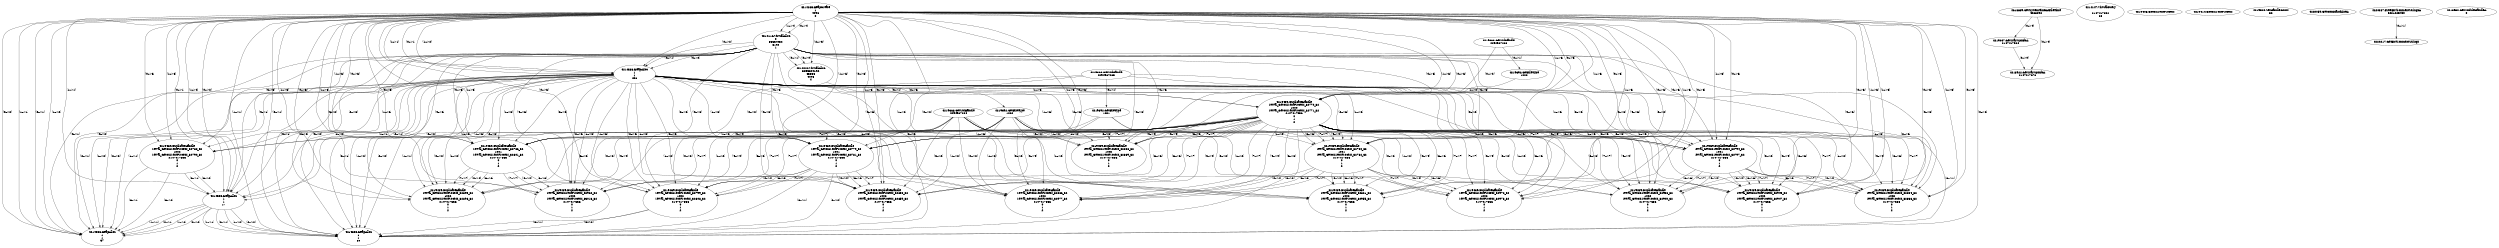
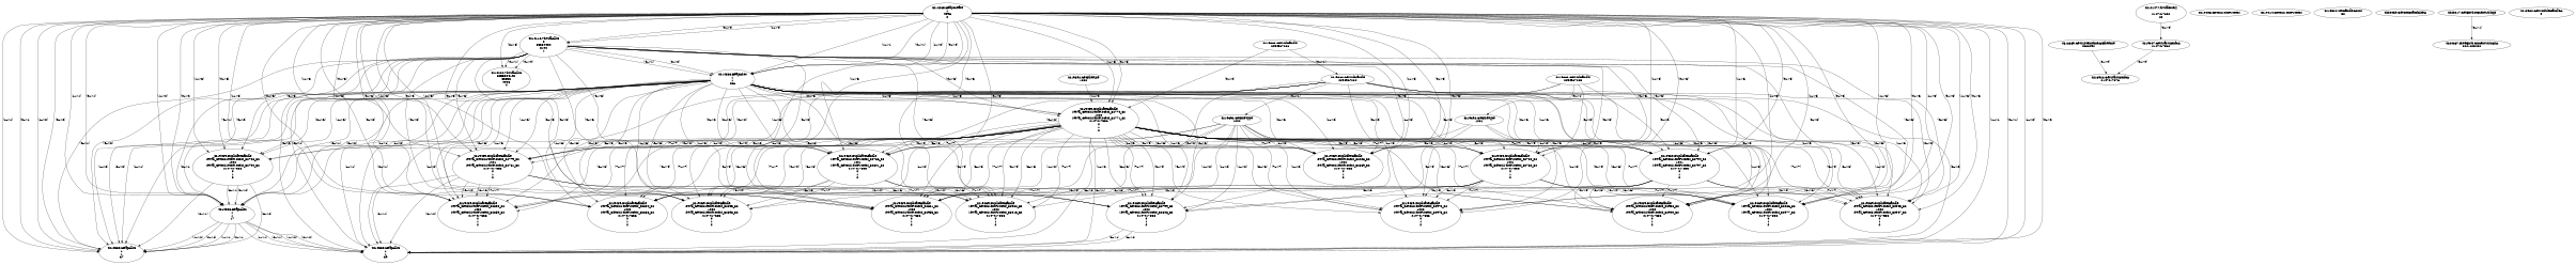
  digraph {
    n1 [label="4214265.HeapCreate\n1\n4096\n0"]
    n2 [label="4214116.VirtualAlloc\n0\n33554432\n8192\n1"]
    n3 [label="4214222.VirtualAlloc\n3255304192\n65536\n4096\n4"]
    n4 [label="4214333.HeapAlloc\n1\n1\n256"]
    n5 [label="4219439.DuplicateHandle\nretval_GetCurrentProcess_32788_32\n1002\nretval_GetCurrentProcess_32790_32\n2147417556\n0\n1\n2"]
    n6 [label="4214333.HeapAlloc\n1\n1\n17"]
    n7 [label="4214333.HeapAlloc\n1\n1\n37"]
    n8 [label="4219439.DuplicateHandle\nretval_GetCurrentProcess_32770_32\n1000\nretval_GetCurrentProcess_32771_32\n2147417556\n0\n1\n2"]
    n9 [label="4219439.DuplicateHandle\nretval_GetCurrentProcess_32779_32\n1001\nretval_GetCurrentProcess_32781_32\n2147417556\n0\n1\n2"]
    n10 [label="4219439.DuplicateHandle\nretval_GetCurrentProcess_32799_32\n1002\nretval_GetCurrentProcess_32808_32\n2147417556\n0\n1\n2"]
    n11 [label="4214333.HeapAlloc\n1\n1\n39"]
    n12 [label="4219439.DuplicateHandle\nretval_GetCurrentProcess_32888_32\n1002\nretval_GetCurrentProcess_32889_32\n2147417556\n0\n1\n2"]
    n13 [label="4219439.DuplicateHandle\nretval_GetCurrentProcess_32794_32\n1001\nretval_GetCurrentProcess_32797_32\n2147417556\n0\n1\n2"]
    n14 [label="4219439.DuplicateHandle\nretval_GetCurrentProcess_32834_32\n1002\nretval_GetCurrentProcess_32836_32\n2147417556\n0\n1\n2"]
    n15 [label="4219439.DuplicateHandle\nretval_GetCurrentProcess_32858_32\n1002\nretval_GetCurrentProcess_32859_32\n2147417556\n0\n1\n2"]
    n16 [label="4219439.DuplicateHandle\nretval_GetCurrentProcess_32786_32\n1001\nretval_GetCurrentProcess_32801_32\n2147417556\n0\n1\n2"]
    n17 [label="4219439.DuplicateHandle\nretval_GetCurrentProcess_32895_32\n1002\nretval_GetCurrentProcess_32898_32\n2147417556\n0\n1\n2"]
    n18 [label="4219439.DuplicateHandle\nretval_GetCurrentProcess_32780_32\n1001\nretval_GetCurrentProcess_32782_32\n2147417556\n0\n1\n2"]
    n19 [label="4219439.DuplicateHandle\nretval_GetCurrentProcess_32972_32\n1002\nretval_GetCurrentProcess_32973_32\n2147417556\n0\n1\n2"]
    n20 [label="4219439.DuplicateHandle\nretval_GetCurrentProcess_32886_32\n1002\nretval_GetCurrentProcess_32977_32\n2147417556\n0\n1\n2"]
    n21 [label="4219439.DuplicateHandle\nretval_GetCurrentProcess_32938_32\n1002\nretval_GetCurrentProcess_32940_32\n2147417556\n0\n1\n2"]
    n22 [label="4219439.DuplicateHandle\nretval_GetCurrentProcess_32945_32\n1002\nretval_GetCurrentProcess_32947_32\n2147417556\n0\n1\n2"]
    n23 [label="4219439.DuplicateHandle\nretval_GetCurrentProcess_32982_32\n1002\nretval_GetCurrentProcess_33013_32\n2147417556\n0\n1\n2"]
    n24 [label="4219439.DuplicateHandle\nretval_GetCurrentProcess_32821_32\n1002\nretval_GetCurrentProcess_32955_32\n2147417556\n0\n1\n2"]
    n25 [label="4618869.GetSystemTimeAsFileTime\n4288292"]
    n26 [label="4219047.GetStartupInfoA\n2147417564"]
    n27 [label="4213922.GetStartupInfoA\n2147417676"]
    n28 [label="4214147.VirtualQuery\n\n2147417352\n28"]
    n29 [label="4219368.GetStdHandle\n4294967286"]
    n30 [label="4219392.GetFileType\n1000"]
    n31 [label="4219368.GetStdHandle\n4294967285"]
    n32 [label="4219392.GetFileType\n1001"]
    n33 [label="4219368.GetStdHandle\n4294967284"]
    n34 [label="4219392.GetFileType\n1002"]
    n35 [label="4219405.GetCurrentProcess\n"]
    n36 [label="4219414.GetCurrentProcess\n"]
    n37 [label="4219524.SetHandleCount\n32"]
    n38 [label="4220059.GetCommandLineA\n"]
    n39 [label="4220217.GetEnvironmentStrings\n"]
    n40 [label="4220387.FreeEnvironmentStringsA\n3221225480"]
    n41 [label="4213930.GetModuleHandleA\n0"]
    n1 -> n2 [label="(1-->4)"]
    n1 -> n2 [label="(0-->4)"]
    n1 -> n3 [label="(2-->3)"]
    n1 -> n4 [label="(1-->1)"]
    n1 -> n4 [label="(0-->1)"]
    n1 -> n4 [label="(1-->2)"]
    n1 -> n4 [label="(0-->2)"]
    n1 -> n5 [label="(1-->6)"]
    n1 -> n5 [label="(0-->6)"]
    n1 -> n6 [label="(1-->1)"]
    n1 -> n6 [label="(0-->1)"]
    n1 -> n6 [label="(1-->2)"]
    n1 -> n6 [label="(0-->2)"]
    n1 -> n7 [label="(1-->1)"]
    n1 -> n7 [label="(0-->1)"]
    n1 -> n7 [label="(1-->2)"]
    n1 -> n7 [label="(0-->2)"]
    n1 -> n8 [label="(1-->6)"]
    n1 -> n8 [label="(0-->6)"]
    n1 -> n9 [label="(1-->6)"]
    n1 -> n9 [label="(0-->6)"]
    n1 -> n10 [label="(1-->6)"]
    n1 -> n10 [label="(0-->6)"]
    n1 -> n11 [label="(1-->1)"]
    n1 -> n11 [label="(0-->1)"]
    n1 -> n11 [label="(1-->2)"]
    n1 -> n11 [label="(0-->2)"]
    n1 -> n12 [label="(1-->6)"]
    n1 -> n12 [label="(0-->6)"]
    n1 -> n13 [label="(1-->6)"]
    n1 -> n13 [label="(0-->6)"]
    n1 -> n14 [label="(1-->6)"]
    n1 -> n14 [label="(0-->6)"]
    n1 -> n15 [label="(1-->6)"]
    n1 -> n15 [label="(0-->6)"]
    n1 -> n16 [label="(1-->6)"]
    n1 -> n16 [label="(0-->6)"]
    n1 -> n17 [label="(1-->6)"]
    n1 -> n17 [label="(0-->6)"]
    n1 -> n18 [label="(1-->6)"]
    n1 -> n18 [label="(0-->6)"]
    n1 -> n19 [label="(1-->6)"]
    n1 -> n19 [label="(0-->6)"]
    n1 -> n20 [label="(1-->6)"]
    n1 -> n20 [label="(0-->6)"]
    n1 -> n21 [label="(1-->6)"]
    n1 -> n21 [label="(0-->6)"]
    n1 -> n22 [label="(1-->6)"]
    n1 -> n22 [label="(0-->6)"]
    n1 -> n23 [label="(1-->6)"]
    n1 -> n23 [label="(0-->6)"]
    n1 -> n24 [label="(1-->6)"]
    n1 -> n24 [label="(0-->6)"]
    n2 -> n3 [label="(0-->1)"]
    n2 -> n3 [label="(0-->0)"]
    n2 -> n4 [label="(4-->1)"]
    n2 -> n4 [label="(4-->2)"]
    n2 -> n5 [label="(4-->6)"]
    n2 -> n6 [label="(4-->1)"]
    n2 -> n6 [label="(4-->2)"]
    n2 -> n7 [label="(4-->1)"]
    n2 -> n7 [label="(4-->2)"]
    n2 -> n8 [label="(4-->6)"]
    n2 -> n9 [label="(4-->6)"]
    n2 -> n10 [label="(4-->6)"]
    n2 -> n11 [label="(4-->1)"]
    n2 -> n11 [label="(4-->2)"]
    n2 -> n12 [label="(4-->6)"]
    n2 -> n13 [label="(4-->6)"]
    n2 -> n14 [label="(4-->6)"]
    n2 -> n15 [label="(4-->6)"]
    n2 -> n16 [label="(4-->6)"]
    n2 -> n17 [label="(4-->6)"]
    n2 -> n18 [label="(4-->6)"]
    n2 -> n19 [label="(4-->6)"]
    n2 -> n20 [label="(4-->6)"]
    n2 -> n21 [label="(4-->6)"]
    n2 -> n22 [label="(4-->6)"]
    n2 -> n23 [label="(4-->6)"]
    n2 -> n24 [label="(4-->6)"]
    n4 -> n5 [label="(1-->6)"]
    n4 -> n5 [label="(2-->6)"]
    n4 -> n6 [label="(1-->1)"]
    n4 -> n6 [label="(2-->1)"]
    n4 -> n6 [label="(1-->2)"]
    n4 -> n6 [label="(2-->2)"]
    n4 -> n7 [label="(1-->1)"]
    n4 -> n7 [label="(2-->1)"]
    n4 -> n7 [label="(1-->2)"]
    n4 -> n7 [label="(2-->2)"]
    n4 -> n8 [label="(1-->6)"]
    n4 -> n8 [label="(2-->6)"]
    n4 -> n9 [label="(1-->6)"]
    n4 -> n9 [label="(2-->6)"]
    n4 -> n10 [label="(1-->6)"]
    n4 -> n10 [label="(2-->6)"]
    n4 -> n11 [label="(1-->1)"]
    n4 -> n11 [label="(2-->1)"]
    n4 -> n11 [label="(1-->2)"]
    n4 -> n11 [label="(2-->2)"]
    n4 -> n12 [label="(1-->6)"]
    n4 -> n12 [label="(2-->6)"]
    n4 -> n13 [label="(1-->6)"]
    n4 -> n13 [label="(2-->6)"]
    n4 -> n14 [label="(1-->6)"]
    n4 -> n14 [label="(2-->6)"]
    n4 -> n15 [label="(1-->6)"]
    n4 -> n15 [label="(2-->6)"]
    n4 -> n16 [label="(1-->6)"]
    n4 -> n16 [label="(2-->6)"]
    n4 -> n17 [label="(1-->6)"]
    n4 -> n17 [label="(2-->6)"]
    n4 -> n18 [label="(1-->6)"]
    n4 -> n18 [label="(2-->6)"]
    n4 -> n19 [label="(1-->6)"]
    n4 -> n19 [label="(2-->6)"]
    n4 -> n20 [label="(1-->6)"]
    n4 -> n20 [label="(2-->6)"]
    n4 -> n21 [label="(1-->6)"]
    n4 -> n21 [label="(2-->6)"]
    n4 -> n22 [label="(1-->6)"]
    n4 -> n22 [label="(2-->6)"]
    n4 -> n23 [label="(1-->6)"]
    n4 -> n23 [label="(2-->6)"]
    n4 -> n24 [label="(1-->6)"]
    n4 -> n24 [label="(2-->6)"]
    n5 -> n6 [label="(6-->1)"]
    n5 -> n6 [label="(6-->2)"]
    n5 -> n7 [label="(6-->1)"]
    n5 -> n7 [label="(6-->2)"]
    n6 -> n7 [label="(1-->1)"]
    n6 -> n7 [label="(2-->1)"]
    n6 -> n7 [label="(1-->2)"]
    n6 -> n7 [label="(2-->2)"]
    n6 -> n11 [label="(1-->1)"]
    n6 -> n11 [label="(2-->1)"]
    n6 -> n11 [label="(1-->2)"]
    n6 -> n11 [label="(2-->2)"]
    n8 -> n9 [label="(4-->4)"]
    n8 -> n9 [label="(6-->6)"]
    n8 -> n9 [label="(7-->7)"]
    n8 -> n10 [label="(4-->4)"]
    n8 -> n10 [label="(6-->6)"]
    n8 -> n10 [label="(7-->7)"]
    n8 -> n11 [label="(6-->1)"]
    n8 -> n11 [label="(6-->2)"]
    n8 -> n12 [label="(4-->4)"]
    n8 -> n12 [label="(6-->6)"]
    n8 -> n12 [label="(7-->7)"]
    n8 -> n13 [label="(4-->4)"]
    n8 -> n13 [label="(6-->6)"]
    n8 -> n13 [label="(7-->7)"]
    n8 -> n14 [label="(4-->4)"]
    n8 -> n14 [label="(6-->6)"]
    n8 -> n14 [label="(7-->7)"]
    n8 -> n15 [label="(4-->4)"]
    n8 -> n15 [label="(6-->6)"]
    n8 -> n15 [label="(7-->7)"]
    n8 -> n16 [label="(4-->4)"]
    n8 -> n16 [label="(6-->6)"]
    n8 -> n16 [label="(7-->7)"]
    n8 -> n17 [label="(4-->4)"]
    n8 -> n17 [label="(6-->6)"]
    n8 -> n17 [label="(7-->7)"]
    n8 -> n18 [label="(4-->4)"]
    n8 -> n18 [label="(6-->6)"]
    n8 -> n18 [label="(7-->7)"]
    n8 -> n19 [label="(4-->4)"]
    n8 -> n19 [label="(6-->6)"]
    n8 -> n19 [label="(7-->7)"]
    n8 -> n20 [label="(4-->4)"]
    n8 -> n20 [label="(6-->6)"]
    n8 -> n20 [label="(7-->7)"]
    n8 -> n21 [label="(4-->4)"]
    n8 -> n21 [label="(6-->6)"]
    n8 -> n21 [label="(7-->7)"]
    n8 -> n22 [label="(4-->4)"]
    n8 -> n22 [label="(6-->6)"]
    n8 -> n22 [label="(7-->7)"]
    n8 -> n23 [label="(4-->4)"]
    n8 -> n23 [label="(6-->6)"]
    n8 -> n23 [label="(7-->7)"]
    n8 -> n24 [label="(4-->4)"]
    n8 -> n24 [label="(6-->6)"]
    n8 -> n24 [label="(7-->7)"]
    n9 -> n10 [label="(4-->4)"]
    n9 -> n10 [label="(6-->6)"]
    n9 -> n10 [label="(7-->7)"]
    n9 -> n11 [label="(6-->1)"]
    n9 -> n11 [label="(6-->2)"]
    n9 -> n15 [label="(4-->4)"]
    n9 -> n15 [label="(6-->6)"]
    n9 -> n15 [label="(7-->7)"]
    n10 -> n11 [label="(6-->1)"]
    n10 -> n11 [label="(6-->2)"]
    n13 -> n14 [label="(4-->4)"]
    n13 -> n14 [label="(6-->6)"]
    n13 -> n14 [label="(7-->7)"]
    n13 -> n21 [label="(4-->4)"]
    n13 -> n21 [label="(6-->6)"]
    n13 -> n21 [label="(7-->7)"]
    n13 -> n22 [label="(4-->4)"]
    n13 -> n22 [label="(6-->6)"]
    n13 -> n22 [label="(7-->7)"]
    n16 -> n17 [label="(4-->4)"]
    n16 -> n17 [label="(6-->6)"]
    n16 -> n17 [label="(7-->7)"]
    n16 -> n23 [label="(4-->4)"]
    n16 -> n23 [label="(6-->6)"]
    n16 -> n23 [label="(7-->7)"]
    n18 -> n19 [label="(4-->4)"]
    n18 -> n19 [label="(6-->6)"]
    n18 -> n19 [label="(7-->7)"]
    n18 -> n20 [label="(4-->4)"]
    n18 -> n20 [label="(6-->6)"]
    n18 -> n20 [label="(7-->7)"]
    n18 -> n24 [label="(4-->4)"]
    n18 -> n24 [label="(6-->6)"]
    n18 -> n24 [label="(7-->7)"]
-   n25 -> n26 [label="(0-->0)"]
+   n28 -> n26 [label="(0-->0)"]
    n25 -> n27 [label="(0-->0)"]
    n26 -> n27 [label="(0-->0)"]
    n29 -> n8 [label="(0-->2)"]
-   n29 -> n30 [label="(0-->1)"]
+   n29 -> n33 [label="(0-->1)"]
    n30 -> n8 [label="(1-->2)"]
    n31 -> n9 [label="(0-->2)"]
    n31 -> n13 [label="(0-->2)"]
    n31 -> n16 [label="(0-->2)"]
    n31 -> n18 [label="(0-->2)"]
    n31 -> n32 [label="(0-->1)"]
    n32 -> n9 [label="(1-->2)"]
    n32 -> n13 [label="(1-->2)"]
    n32 -> n16 [label="(1-->2)"]
    n32 -> n18 [label="(1-->2)"]
    n33 -> n5 [label="(0-->2)"]
    n33 -> n10 [label="(0-->2)"]
    n33 -> n12 [label="(0-->2)"]
    n33 -> n14 [label="(0-->2)"]
    n33 -> n15 [label="(0-->2)"]
    n33 -> n17 [label="(0-->2)"]
    n33 -> n19 [label="(0-->2)"]
    n33 -> n20 [label="(0-->2)"]
    n33 -> n21 [label="(0-->2)"]
    n33 -> n22 [label="(0-->2)"]
    n33 -> n23 [label="(0-->2)"]
    n33 -> n24 [label="(0-->2)"]
-   n3 -> n34 [label="(0-->1)"]
+   n33 -> n34 [label="(0-->1)"]
    n34 -> n5 [label="(1-->2)"]
    n34 -> n10 [label="(1-->2)"]
    n34 -> n12 [label="(1-->2)"]
    n34 -> n14 [label="(1-->2)"]
    n34 -> n15 [label="(1-->2)"]
    n34 -> n17 [label="(1-->2)"]
    n34 -> n19 [label="(1-->2)"]
    n34 -> n20 [label="(1-->2)"]
    n34 -> n21 [label="(1-->2)"]
    n34 -> n22 [label="(1-->2)"]
    n34 -> n23 [label="(1-->2)"]
    n34 -> n24 [label="(1-->2)"]
-   n40 -> n39 [label="(0-->1)"]
+   n39 -> n40 [label="(0-->1)"]
  }
